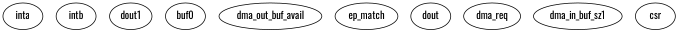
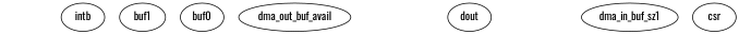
  strict digraph {
    fontname=Oswald
    node [fontname=Oswald]
-   inta
    intb
-   buf1 [label=dout1]
+   buf1
    buf0
    dma_out_buf_avail
-   ep_match
    dout
-   dma_req
    dma_in_buf_sz1
    csr
  }
